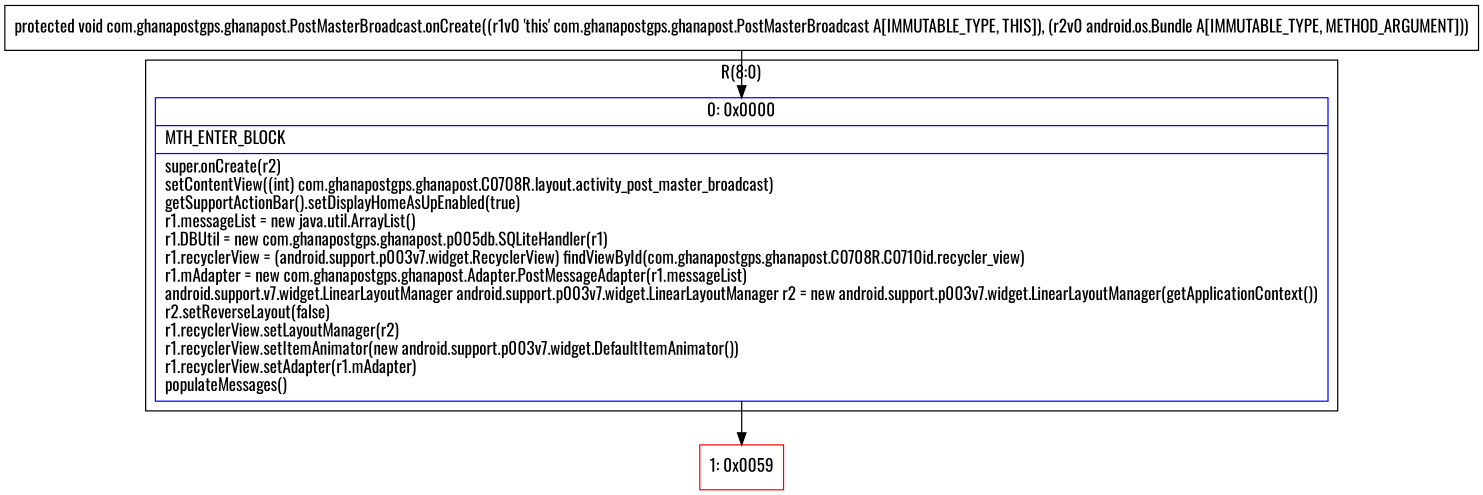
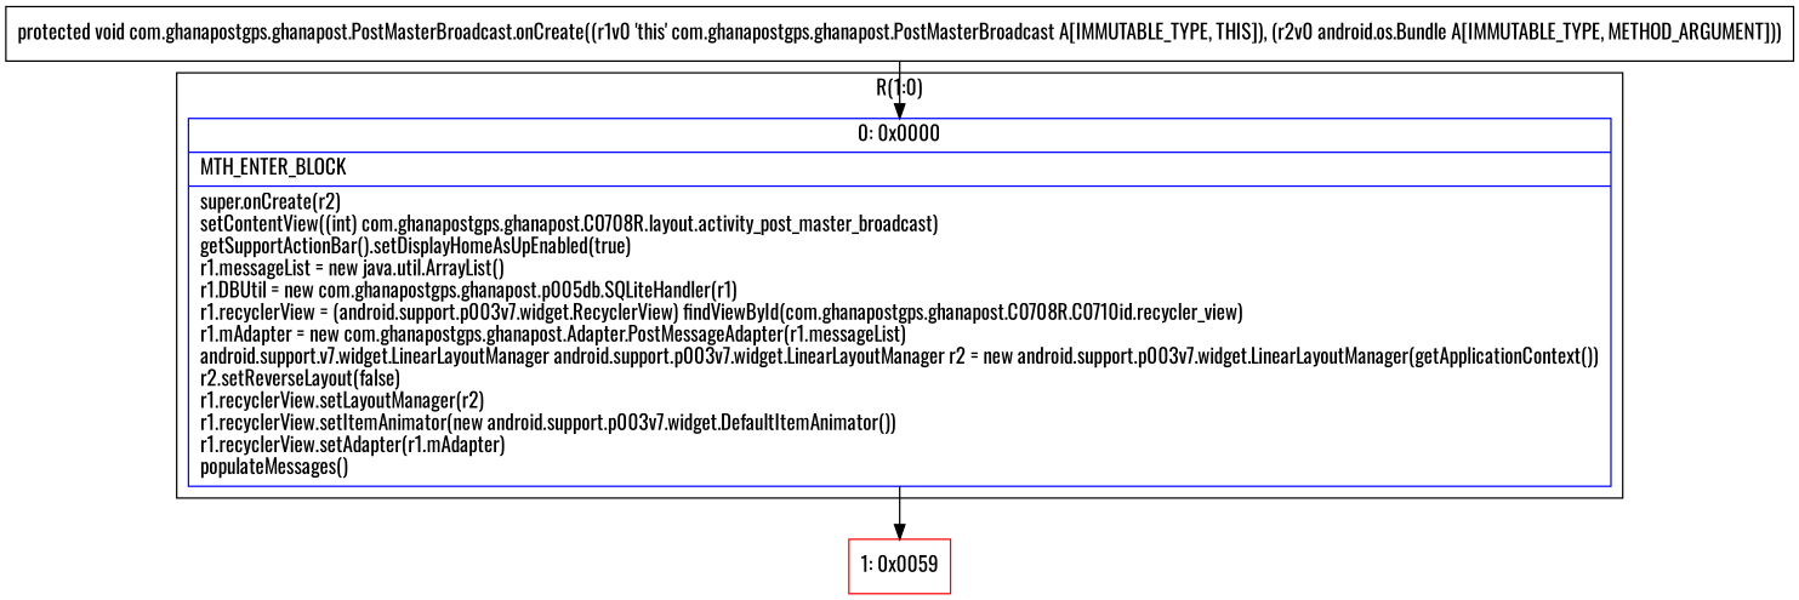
  digraph {
    fontname=Oswald
    node [shape=record fontname=Oswald]
    edge [fontname=Oswald]
    n1 [color=blue label="{0\:\ 0x0000|MTH_ENTER_BLOCK\l|super.onCreate(r2)\lsetContentView((int) com.ghanapostgps.ghanapost.C0708R.layout.activity_post_master_broadcast)\lgetSupportActionBar().setDisplayHomeAsUpEnabled(true)\lr1.messageList = new java.util.ArrayList()\lr1.DBUtil = new com.ghanapostgps.ghanapost.p005db.SQLiteHandler(r1)\lr1.recyclerView = (android.support.p003v7.widget.RecyclerView) findViewById(com.ghanapostgps.ghanapost.C0708R.C0710id.recycler_view)\lr1.mAdapter = new com.ghanapostgps.ghanapost.Adapter.PostMessageAdapter(r1.messageList)\landroid.support.v7.widget.LinearLayoutManager android.support.p003v7.widget.LinearLayoutManager r2 = new android.support.p003v7.widget.LinearLayoutManager(getApplicationContext())\lr2.setReverseLayout(false)\lr1.recyclerView.setLayoutManager(r2)\lr1.recyclerView.setItemAnimator(new android.support.p003v7.widget.DefaultItemAnimator())\lr1.recyclerView.setAdapter(r1.mAdapter)\lpopulateMessages()\l}"]
    n2 [color=red label="{1\:\ 0x0059}"]
    n3 [label="{protected void com.ghanapostgps.ghanapost.PostMasterBroadcast.onCreate((r1v0 'this' com.ghanapostgps.ghanapost.PostMasterBroadcast A[IMMUTABLE_TYPE, THIS]), (r2v0 android.os.Bundle A[IMMUTABLE_TYPE, METHOD_ARGUMENT])) }"]
    subgraph cluster_1 {
-     label="R(8:0)"
+     label="R(1:0)"
      n1
    }
    n1 -> n2
    n3 -> n1
  }
